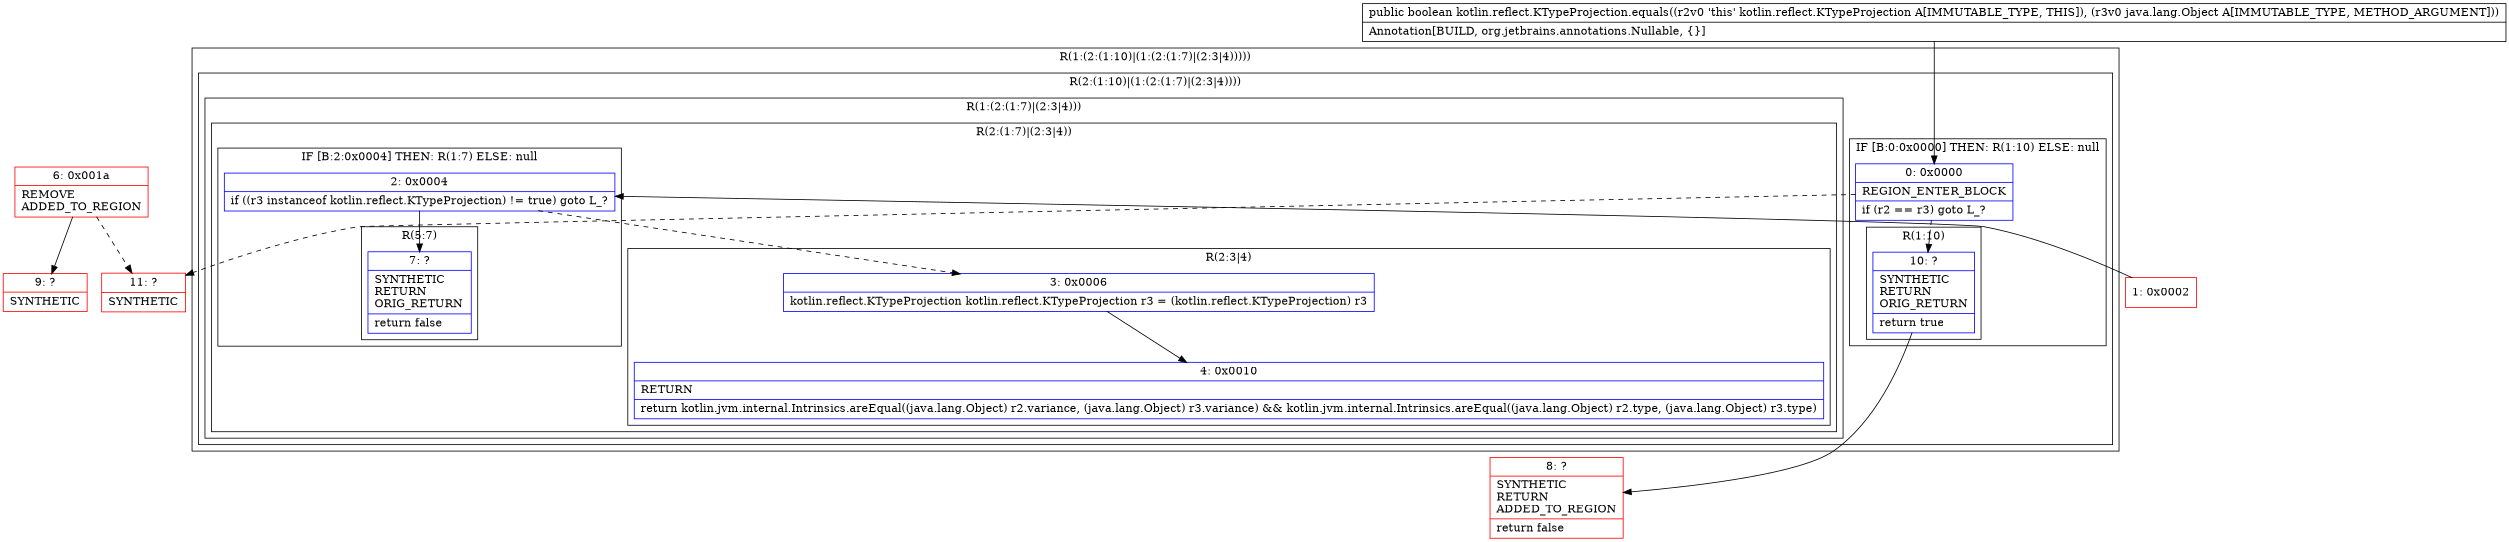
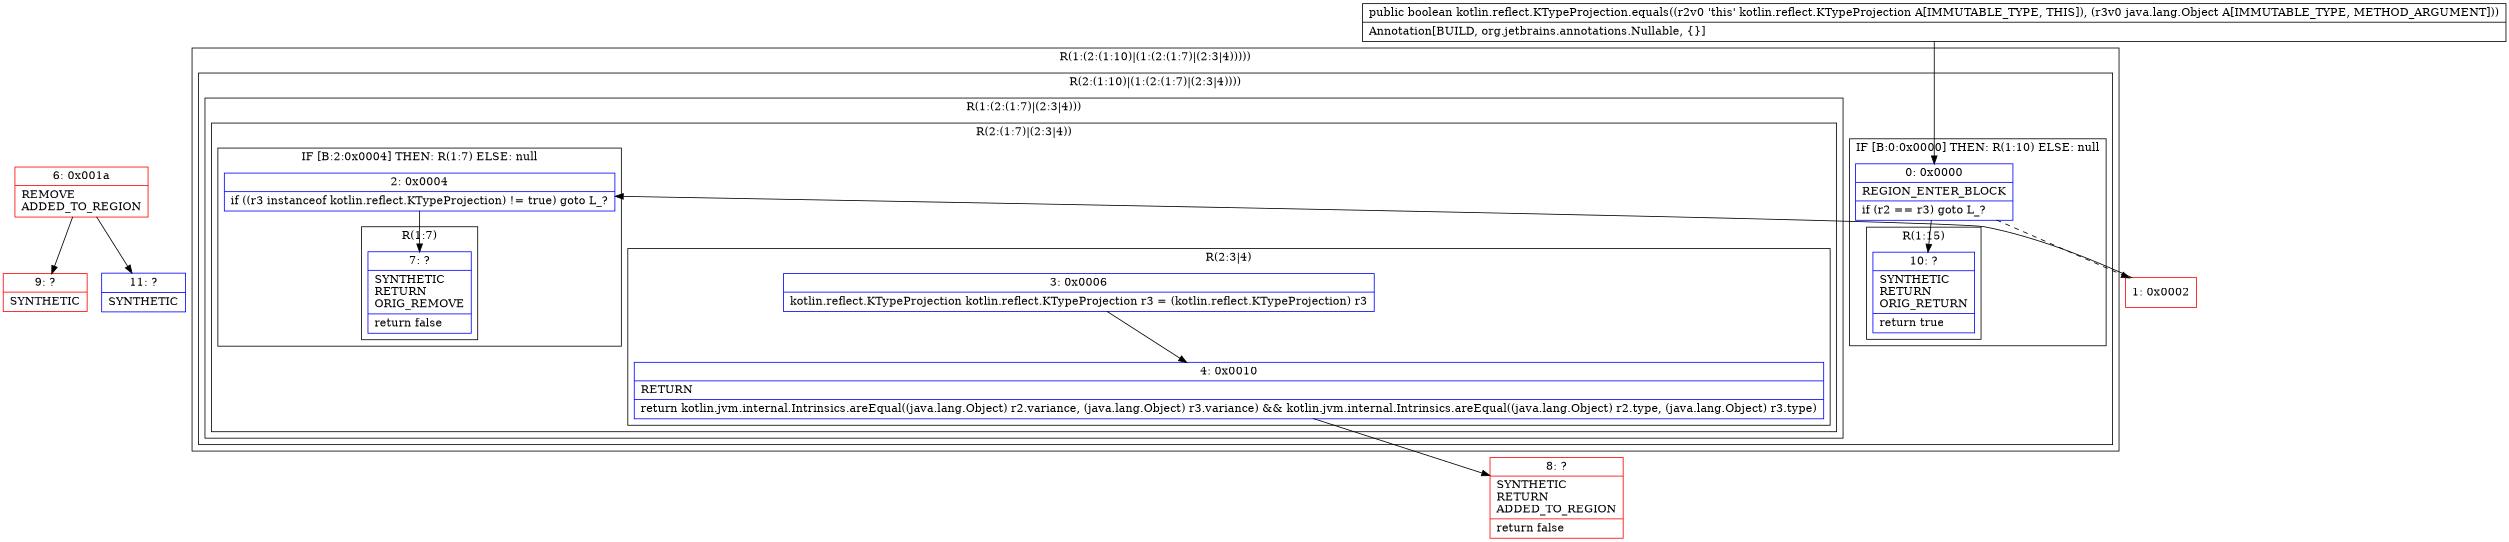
  digraph {
    node [color=blue shape=record]
    n1 [label="{10\:\ ?|SYNTHETIC\lRETURN\lORIG_RETURN\l|return true\l}"]
    n2 [label="{0\:\ 0x0000|REGION_ENTER_BLOCK\l|if (r2 == r3) goto L_?\l}"]
-   n3 [label="{7\:\ ?|SYNTHETIC\lRETURN\lORIG_RETURN\l|return false\l}"]
+   n3 [label="{7\:\ ?|SYNTHETIC\lRETURN\lORIG_REMOVE\l|return false\l}"]
    n4 [label="{2\:\ 0x0004|if ((r3 instanceof kotlin.reflect.KTypeProjection) != true) goto L_?\l}"]
    n5 [label="{3\:\ 0x0006|kotlin.reflect.KTypeProjection kotlin.reflect.KTypeProjection r3 = (kotlin.reflect.KTypeProjection) r3\l}"]
    n6 [label="{4\:\ 0x0010|RETURN\l|return kotlin.jvm.internal.Intrinsics.areEqual((java.lang.Object) r2.variance, (java.lang.Object) r3.variance) && kotlin.jvm.internal.Intrinsics.areEqual((java.lang.Object) r2.type, (java.lang.Object) r3.type)\l}"]
    n7 [color=red label="{1\:\ 0x0002}"]
    n8 [color=red label="{8\:\ ?|SYNTHETIC\lRETURN\lADDED_TO_REGION\l|return false\l}"]
    n9 [color=red label="{6\:\ 0x001a|REMOVE\lADDED_TO_REGION\l}"]
    n10 [color=red label="{9\:\ ?|SYNTHETIC\l}"]
-   n11 [color=red label="{11\:\ ?|SYNTHETIC\l}"]
+   n11 [label="{11\:\ ?|SYNTHETIC\l}"]
    n12 [label="{public boolean kotlin.reflect.KTypeProjection.equals((r2v0 'this' kotlin.reflect.KTypeProjection A[IMMUTABLE_TYPE, THIS]), (r3v0 java.lang.Object A[IMMUTABLE_TYPE, METHOD_ARGUMENT]))  | Annotation[BUILD, org.jetbrains.annotations.Nullable, \{\}]\l}" color=""]
    subgraph cluster_1 {
      label="R(1:(2:(1:10)|(1:(2:(1:7)|(2:3|4)))))"
      subgraph cluster_2 {
        label="R(2:(1:10)|(1:(2:(1:7)|(2:3|4))))"
        subgraph cluster_3 {
          label="IF [B:0:0x0000] THEN: R(1:10) ELSE: null"
          n2
          subgraph cluster_4 {
-           label="R(1:10)"
+           label="R(1:15)"
            n1
          }
        }
        subgraph cluster_5 {
          label="R(1:(2:(1:7)|(2:3|4)))"
          subgraph cluster_6 {
            label="R(2:(1:7)|(2:3|4))"
            subgraph cluster_7 {
              label="IF [B:2:0x0004] THEN: R(1:7) ELSE: null"
              n4
              subgraph cluster_8 {
-               label="R(5:7)"
+               label="R(1:7)"
                n3
              }
            }
            subgraph cluster_9 {
              label="R(2:3|4)"
              n5
              n6
            }
          }
        }
      }
    }
-   n2 -> n1 [style=dashed]
-   n2 -> n11 [style=dashed]
+   n2 -> n1
+   n2 -> n7 [style=dashed]
    n4 -> n3
-   n4 -> n5 [style=dashed]
    n5 -> n6
-   n1 -> n8
+   n6 -> n8
    n7 -> n4
    n9 -> n10
-   n9 -> n11 [style=dashed]
+   n9 -> n11
    n12 -> n2
  }
